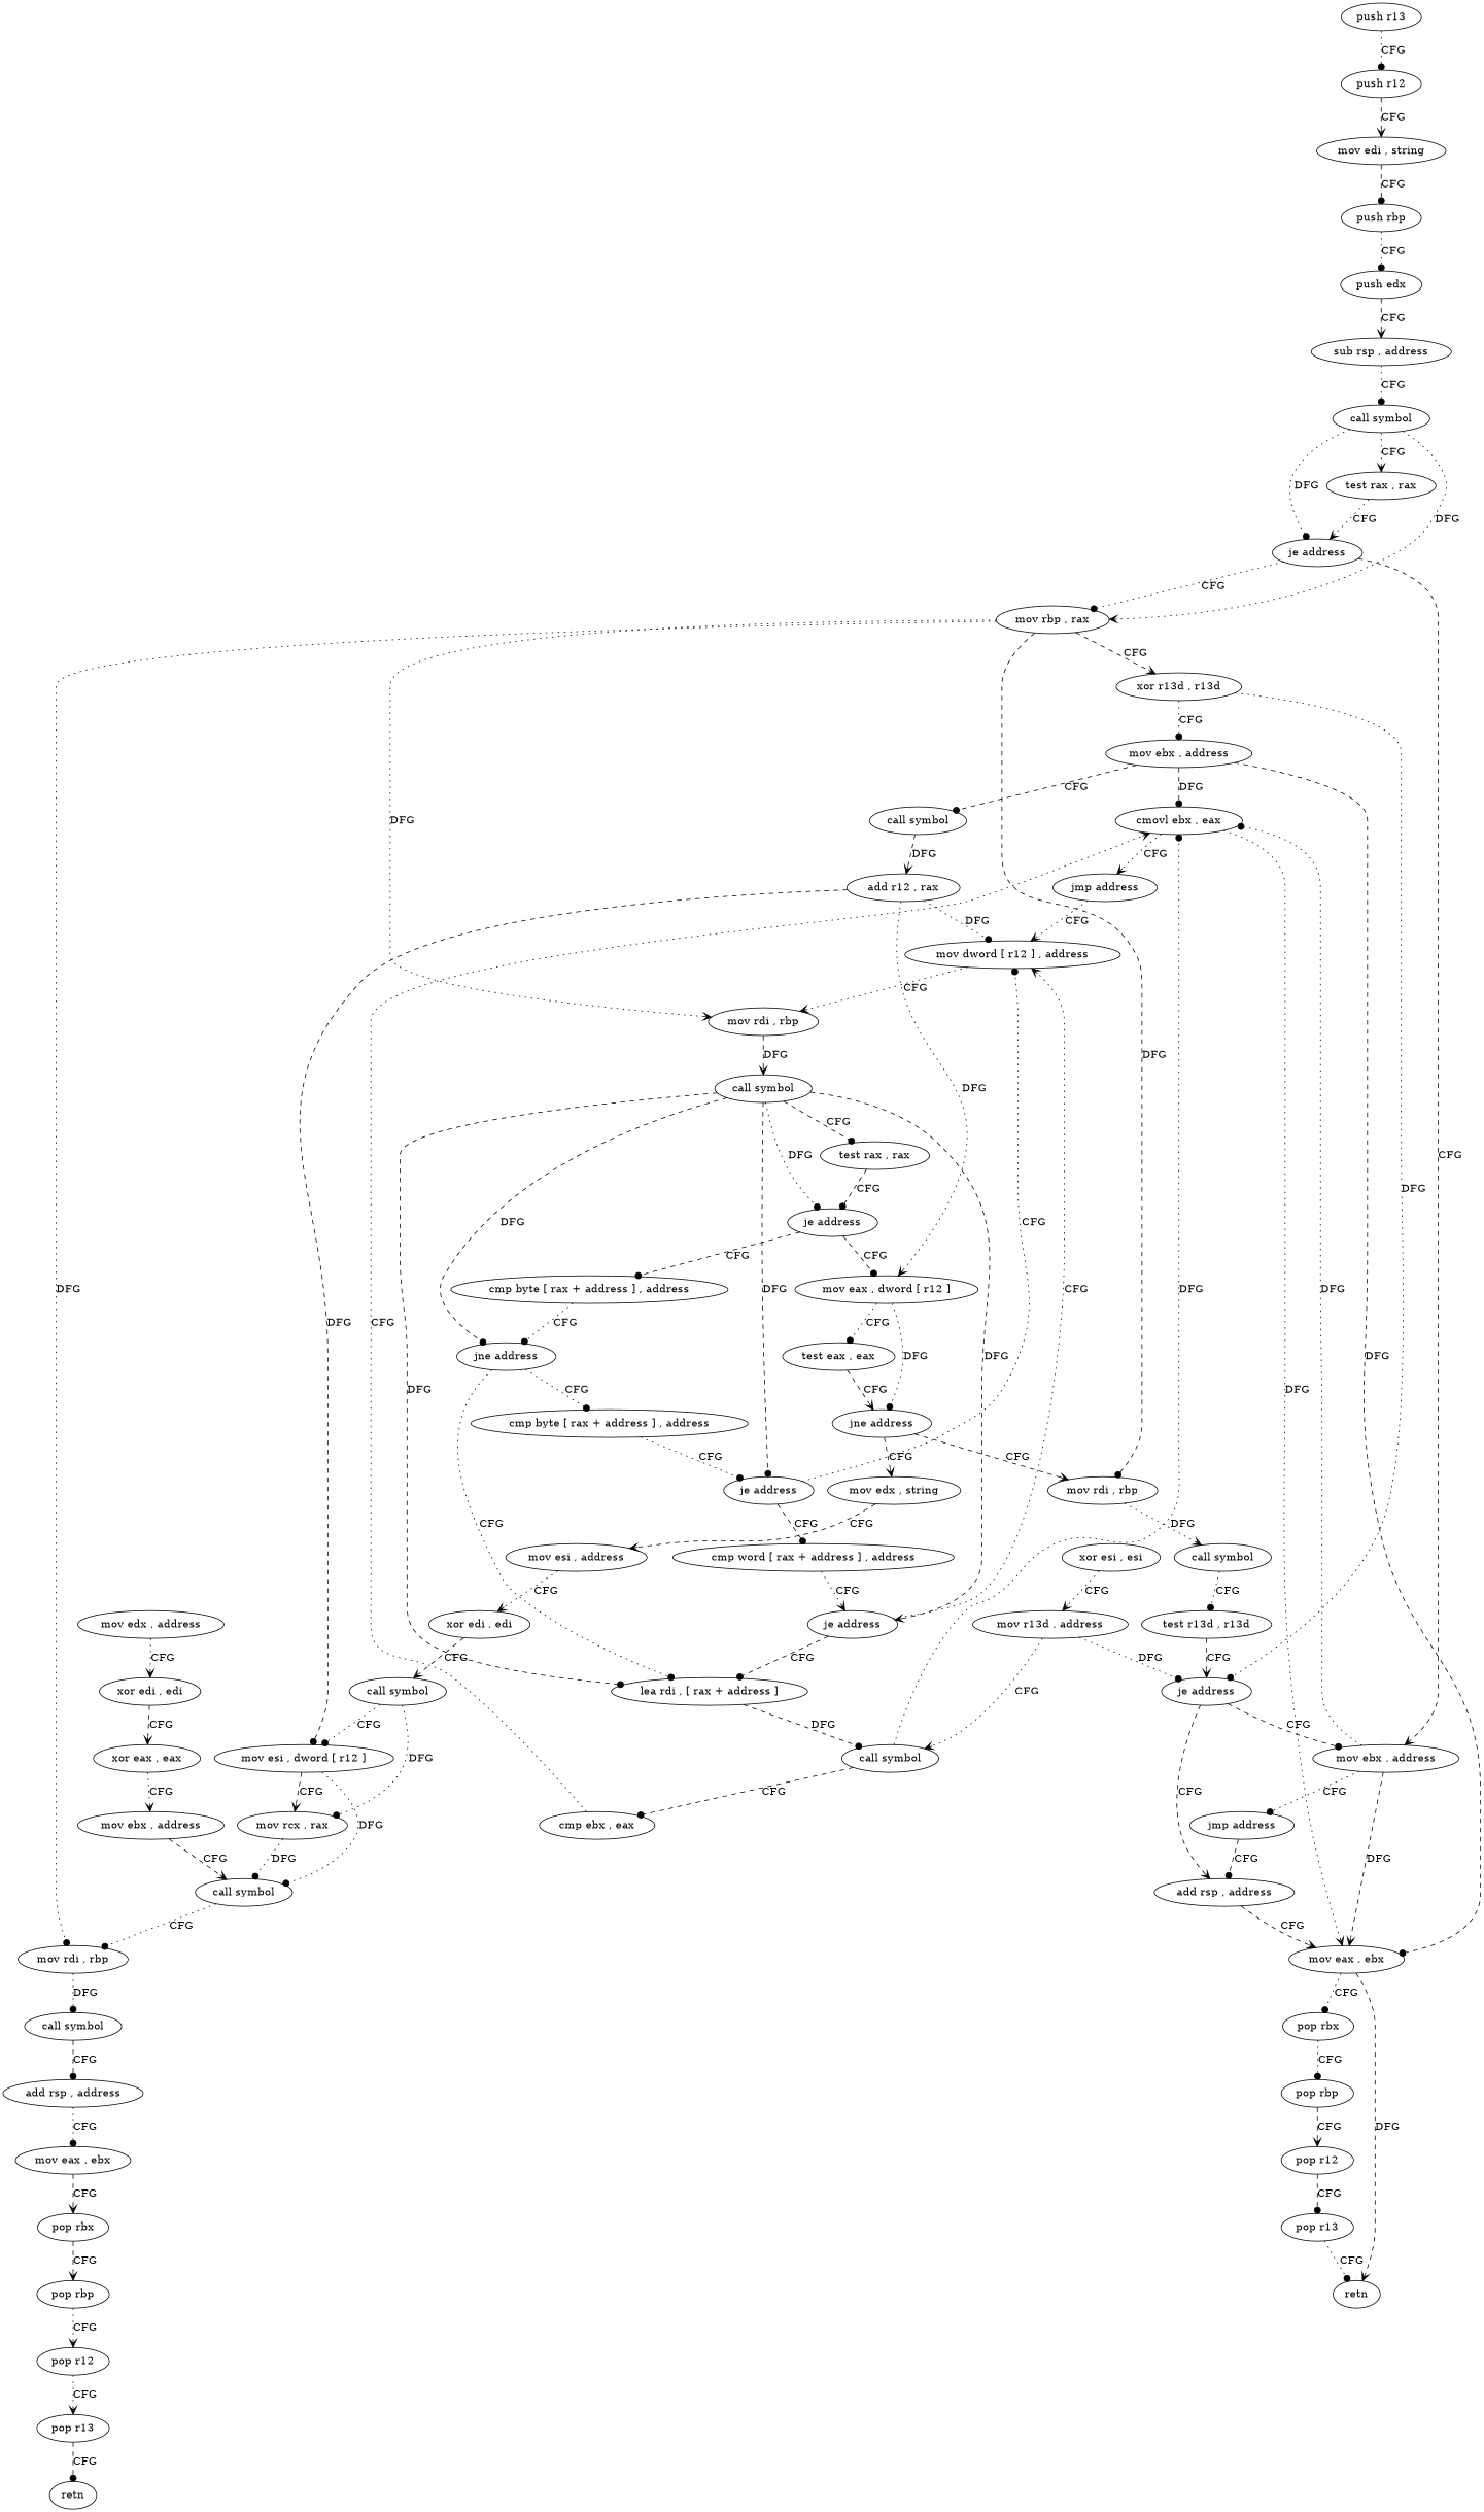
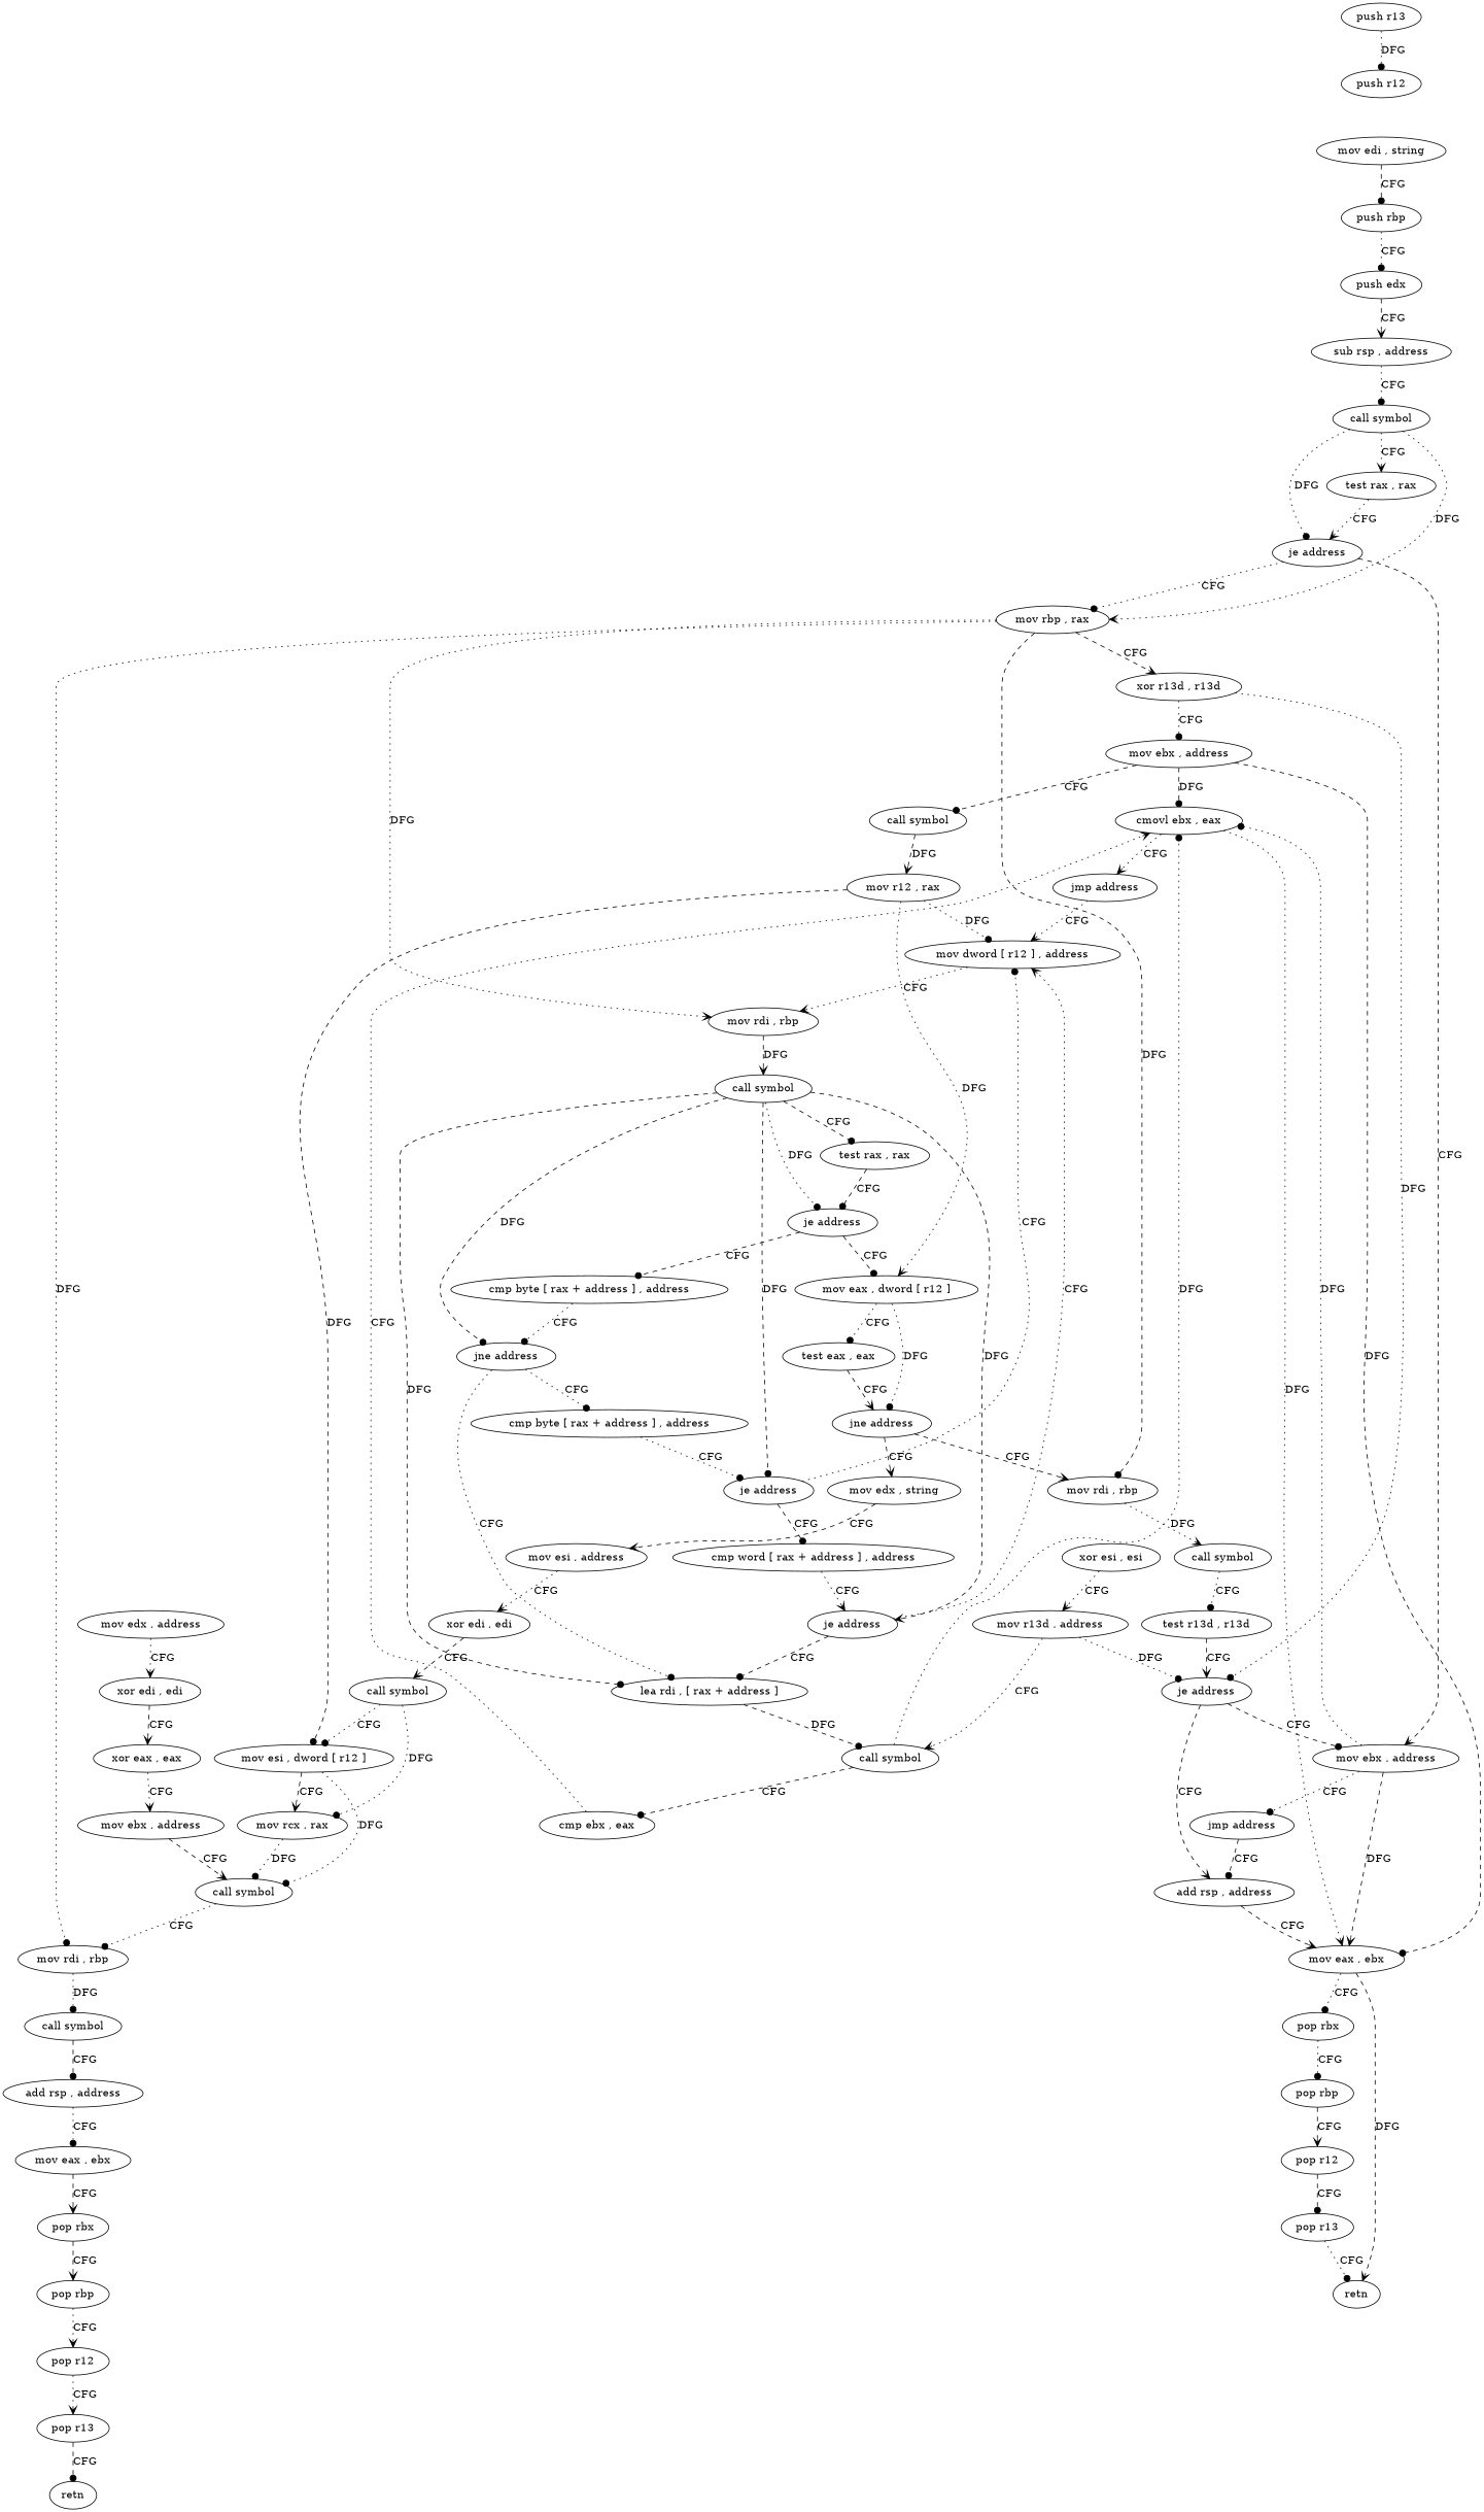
  digraph {
    edge [arrowhead=dot style=dotted]
    n1 [label="push r13"]
    n2 [label="push r12"]
    n3 [label="mov edi , string"]
    n4 [label="push rbp"]
    n5 [label="push edx"]
    n6 [label="sub rsp , address"]
    n7 [label="call symbol"]
    n8 [label="test rax , rax"]
    n9 [label="je address"]
    n10 [label="mov rbp , rax"]
    n11 [label="mov ebx , address"]
    n12 [label="xor r13d , r13d"]
    n13 [label="mov rdi , rbp"]
    n14 [label="mov rdi , rbp"]
    n15 [label="mov rdi , rbp"]
    n16 [label="jmp address"]
    n17 [label="mov eax , ebx"]
    n18 [label="cmovl ebx , eax"]
    n19 [label="add rsp , address"]
    n20 [label="pop rbx"]
    n21 [label=retn]
    n22 [label="jmp address"]
    n23 [label="mov ebx , address"]
    n24 [label="je address"]
    n25 [label="call symbol"]
    n26 [label="call symbol"]
    n27 [label="call symbol"]
    n28 [label="call symbol"]
-   n29 [label="add r12 , rax"]
+   n29 [label="mov r12 , rax"]
    n30 [label="mov dword [ r12 ] , address"]
    n31 [label="mov eax , dword [ r12 ]"]
    n32 [label="mov esi , dword [ r12 ]"]
    n33 [label="test eax , eax"]
    n34 [label="jne address"]
    n35 [label="mov rcx , rax"]
    n36 [label="call symbol"]
    n37 [label="pop rbp"]
    n38 [label="pop r12"]
    n39 [label="pop r13"]
    n40 [label="mov edx , string"]
    n41 [label="mov esi , address"]
    n42 [label="xor edi , edi"]
    n43 [label="test r13d , r13d"]
    n44 [label="cmp byte [ rax + address ] , address"]
    n45 [label="jne address"]
    n46 [label="lea rdi , [ rax + address ]"]
    n47 [label="cmp byte [ rax + address ] , address"]
    n48 [label="call symbol"]
    n49 [label="je address"]
    n50 [label="xor esi , esi"]
    n51 [label="mov r13d , address"]
    n52 [label="cmp ebx , eax"]
    n53 [label="cmp word [ rax + address ] , address"]
    n54 [label="call symbol"]
    n55 [label="mov edx , address"]
    n56 [label="xor edi , edi"]
    n57 [label="xor eax , eax"]
    n58 [label="mov ebx , address"]
    n59 [label="add rsp , address"]
    n60 [label="mov eax , ebx"]
    n61 [label="pop rbx"]
    n62 [label="pop rbp"]
    n63 [label="pop r12"]
    n64 [label="pop r13"]
    n65 [label=retn]
    n66 [label="je address"]
    n67 [label="test rax , rax"]
    n68 [label="je address"]
-   n1 -> n2 [label=CFG]
-   n2 -> n3 [arrowhead=vee label=CFG style=dashed]
+   n1 -> n2 [label=DFG]
    n3 -> n4 [label=CFG style=dashed]
    n4 -> n5 [label=CFG]
    n5 -> n6 [arrowhead=vee label=CFG style=dashed]
    n6 -> n7 [label=CFG]
    n7 -> n8 [arrowhead=vee label=CFG]
    n7 -> n9 [label=DFG]
    n7 -> n10 [arrowhead=vee label=DFG]
    n8 -> n9 [arrowhead=vee label=CFG]
    n9 -> n10 [label=CFG]
    n9 -> n11 [arrowhead=vee label=CFG style=dashed]
    n10 -> n12 [arrowhead=vee label=CFG style=dashed]
    n10 -> n13 [label=DFG style=dashed]
    n10 -> n14 [label=DFG]
    n10 -> n15 [arrowhead=vee label=DFG]
    n11 -> n16 [label=CFG]
    n11 -> n17 [arrowhead=vee label=DFG style=dashed]
    n11 -> n18 [label=DFG]
    n12 -> n23 [label=CFG]
    n12 -> n24 [label=DFG]
    n13 -> n25 [arrowhead=vee label=DFG]
    n14 -> n26 [label=DFG]
    n15 -> n27 [arrowhead=vee label=DFG style=dashed]
    n16 -> n19 [label=CFG style=dashed]
    n17 -> n20 [label=CFG]
    n17 -> n21 [arrowhead=vee label=DFG style=dashed]
    n18 -> n17 [arrowhead=vee label=DFG]
    n18 -> n22 [arrowhead=vee label=CFG]
    n19 -> n17 [arrowhead=vee label=CFG style=dashed]
    n20 -> n37 [label=CFG]
    n22 -> n30 [arrowhead=vee label=CFG]
    n23 -> n17 [label=DFG style=dashed]
    n23 -> n18 [label=DFG style=dashed]
    n23 -> n28 [label=CFG style=dashed]
    n24 -> n11 [label=CFG style=dashed]
    n24 -> n19 [arrowhead=vee label=CFG style=dashed]
    n25 -> n43 [label=CFG]
    n26 -> n59 [label=CFG style=dashed]
    n27 -> n45 [label=DFG style=dashed]
    n27 -> n46 [label=DFG style=dashed]
    n27 -> n49 [label=DFG style=dashed]
    n27 -> n66 [arrowhead=vee label=DFG style=dashed]
    n27 -> n67 [label=CFG style=dashed]
    n27 -> n68 [label=DFG]
    n28 -> n29 [arrowhead=vee label=DFG style=dashed]
    n29 -> n30 [label=DFG]
    n29 -> n31 [arrowhead=vee label=DFG]
    n29 -> n32 [label=DFG style=dashed]
    n30 -> n15 [arrowhead=vee label=CFG]
    n31 -> n33 [label=CFG]
    n31 -> n34 [label=DFG]
    n32 -> n35 [arrowhead=vee label=CFG style=dashed]
    n32 -> n36 [label=DFG]
    n33 -> n34 [arrowhead=vee label=CFG style=dashed]
    n34 -> n13 [arrowhead=vee label=CFG style=dashed]
    n34 -> n40 [arrowhead=vee label=CFG style=dashed]
    n35 -> n36 [label=DFG]
    n36 -> n14 [label=CFG]
    n37 -> n38 [arrowhead=vee label=CFG style=dashed]
    n38 -> n39 [label=CFG style=dashed]
    n39 -> n21 [label=CFG]
    n40 -> n41 [arrowhead=vee label=CFG style=dashed]
    n41 -> n42 [arrowhead=vee label=CFG]
    n42 -> n54 [arrowhead=vee label=CFG style=dashed]
    n43 -> n24 [arrowhead=vee label=CFG style=dashed]
    n44 -> n45 [label=CFG]
    n45 -> n46 [label=CFG]
    n45 -> n47 [label=CFG]
    n46 -> n48 [label=DFG style=dashed]
    n47 -> n49 [label=CFG]
    n48 -> n18 [label=DFG]
    n48 -> n52 [label=CFG style=dashed]
    n49 -> n30 [label=CFG]
    n49 -> n53 [label=CFG style=dashed]
    n50 -> n51 [arrowhead=vee label=CFG]
    n51 -> n24 [label=DFG]
    n51 -> n48 [arrowhead=vee label=CFG]
    n52 -> n18 [arrowhead=vee label=CFG]
    n53 -> n66 [arrowhead=vee label=CFG]
    n54 -> n32 [label=CFG]
    n54 -> n35 [label=DFG]
    n55 -> n56 [arrowhead=vee label=CFG]
    n56 -> n57 [arrowhead=vee label=CFG style=dashed]
    n57 -> n58 [arrowhead=vee label=CFG]
    n58 -> n36 [arrowhead=vee label=CFG style=dashed]
    n59 -> n60 [label=CFG]
    n60 -> n61 [arrowhead=vee label=CFG style=dashed]
    n61 -> n62 [arrowhead=vee label=CFG style=dashed]
    n62 -> n63 [arrowhead=vee label=CFG]
    n63 -> n64 [arrowhead=vee label=CFG]
    n64 -> n65 [label=CFG style=dashed]
    n66 -> n30 [arrowhead=vee label=CFG]
    n66 -> n46 [label=CFG style=dashed]
    n67 -> n68 [label=CFG style=dashed]
    n68 -> n31 [label=CFG style=dashed]
    n68 -> n44 [label=CFG style=dashed]
  }
